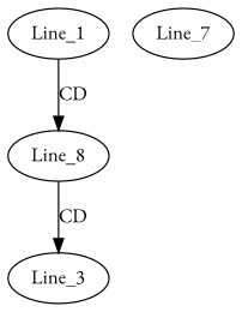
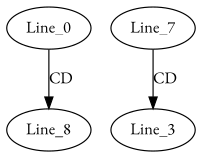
  digraph {
    fontname="EB Garamond"
    node [fontname="EB Garamond"]
    edge [fontname="EB Garamond"]
    n1 [label=Line_8]
-   Line_0 [label=Line_1]
+   Line_0
    Line_3
    Line_7
-   n1 -> Line_3 [label=CD]
+   Line_7 -> Line_3 [label=CD]
    Line_0 -> n1 [label=CD]
  }
